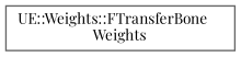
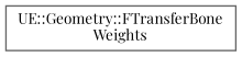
  digraph {
    rankdir=LR
    fontname="Playfair Display"
-   n1 [color=grey40 fillcolor=white fontname="Playfair Display" fontsize=10 height=0.2 label="UE::Weights::FTransferBone\lWeights" shape=box style=filled width=0.4]
+   n1 [color=grey40 fillcolor=white fontname="Playfair Display" fontsize=10 height=0.2 label="UE::Geometry::FTransferBone\lWeights" shape=box style=filled width=0.4]
  }
